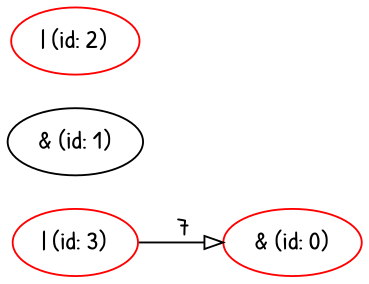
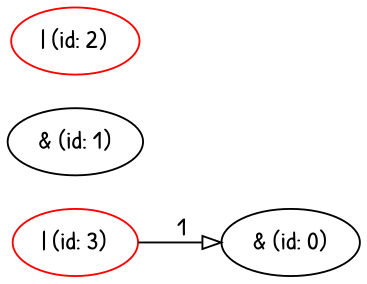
  digraph {
    rankdir=LR
    fontname="Patrick Hand"
    node [color=black fontname="Patrick Hand"]
-   n1 [label="& (id: 0)" color=red]
+   n1 [label="& (id: 0)"]
    n2 [label="& (id: 1)"]
    n3 [label="| (id: 2)" color=red]
    n4 [label="| (id: 3)" color=red]
-   n4 -> n1 [label=7 arrowhead=onormal fontname="Patrick Hand"]
+   n4 -> n1 [label=1 arrowhead=onormal fontname="Patrick Hand"]
  }
